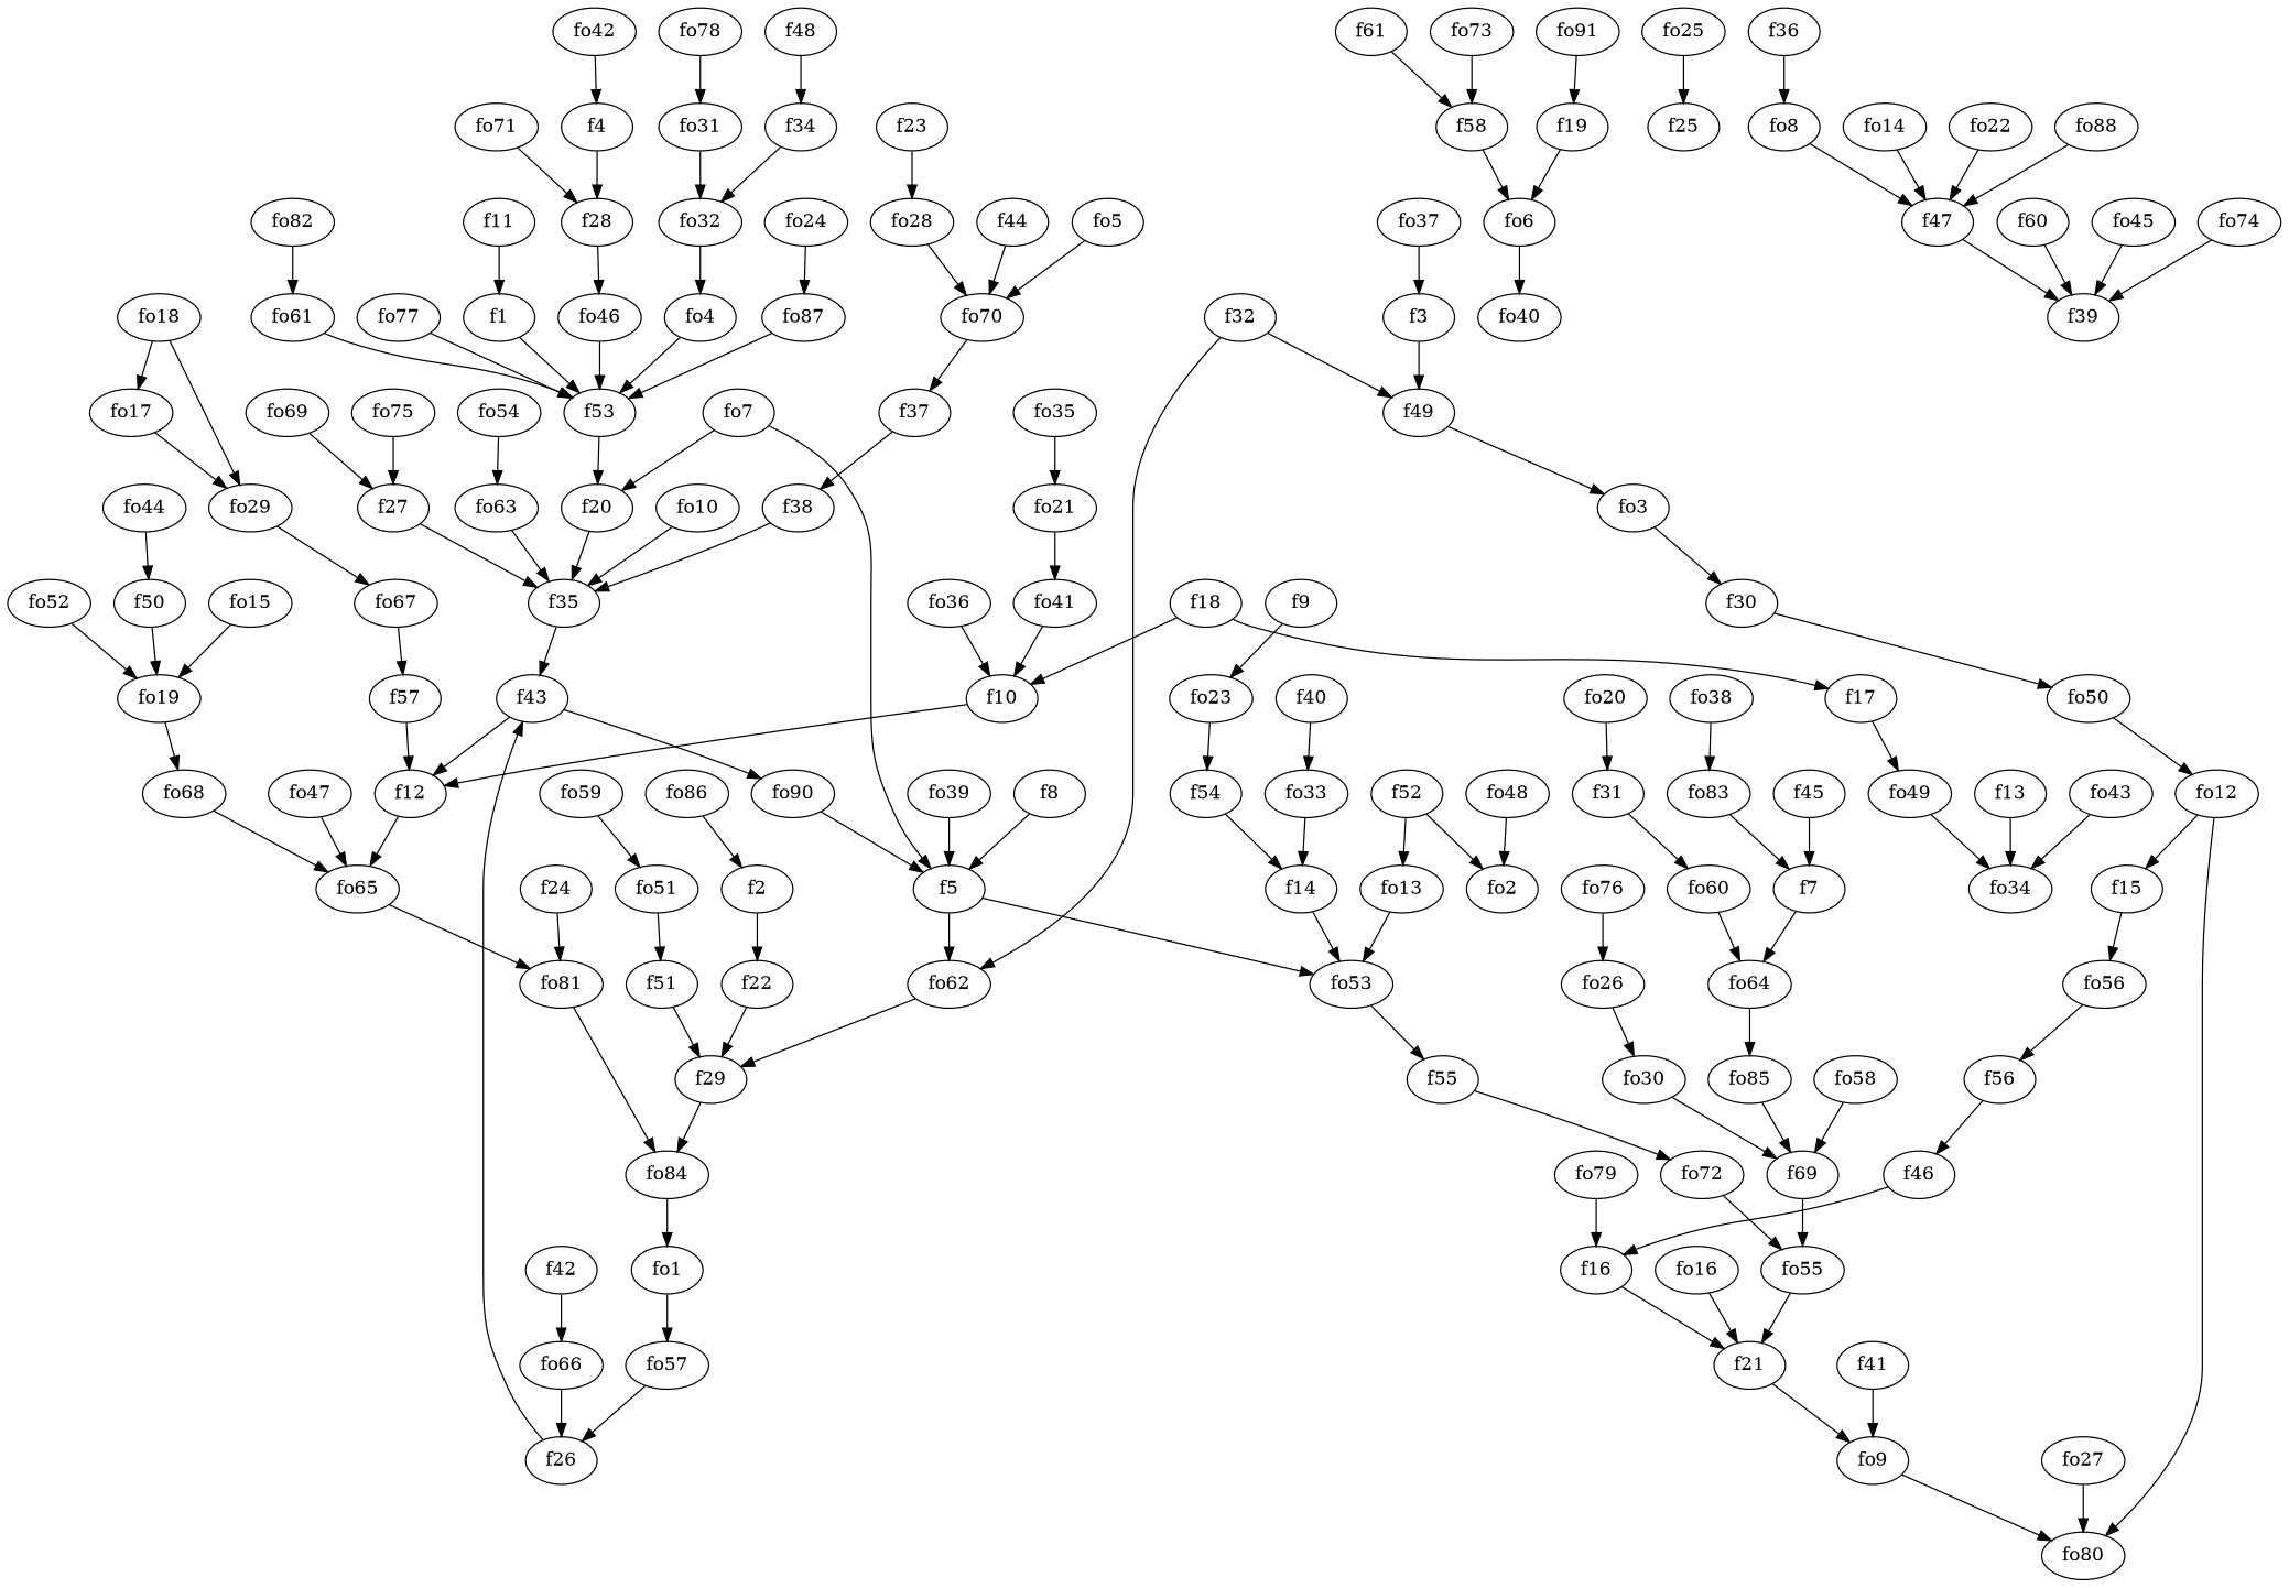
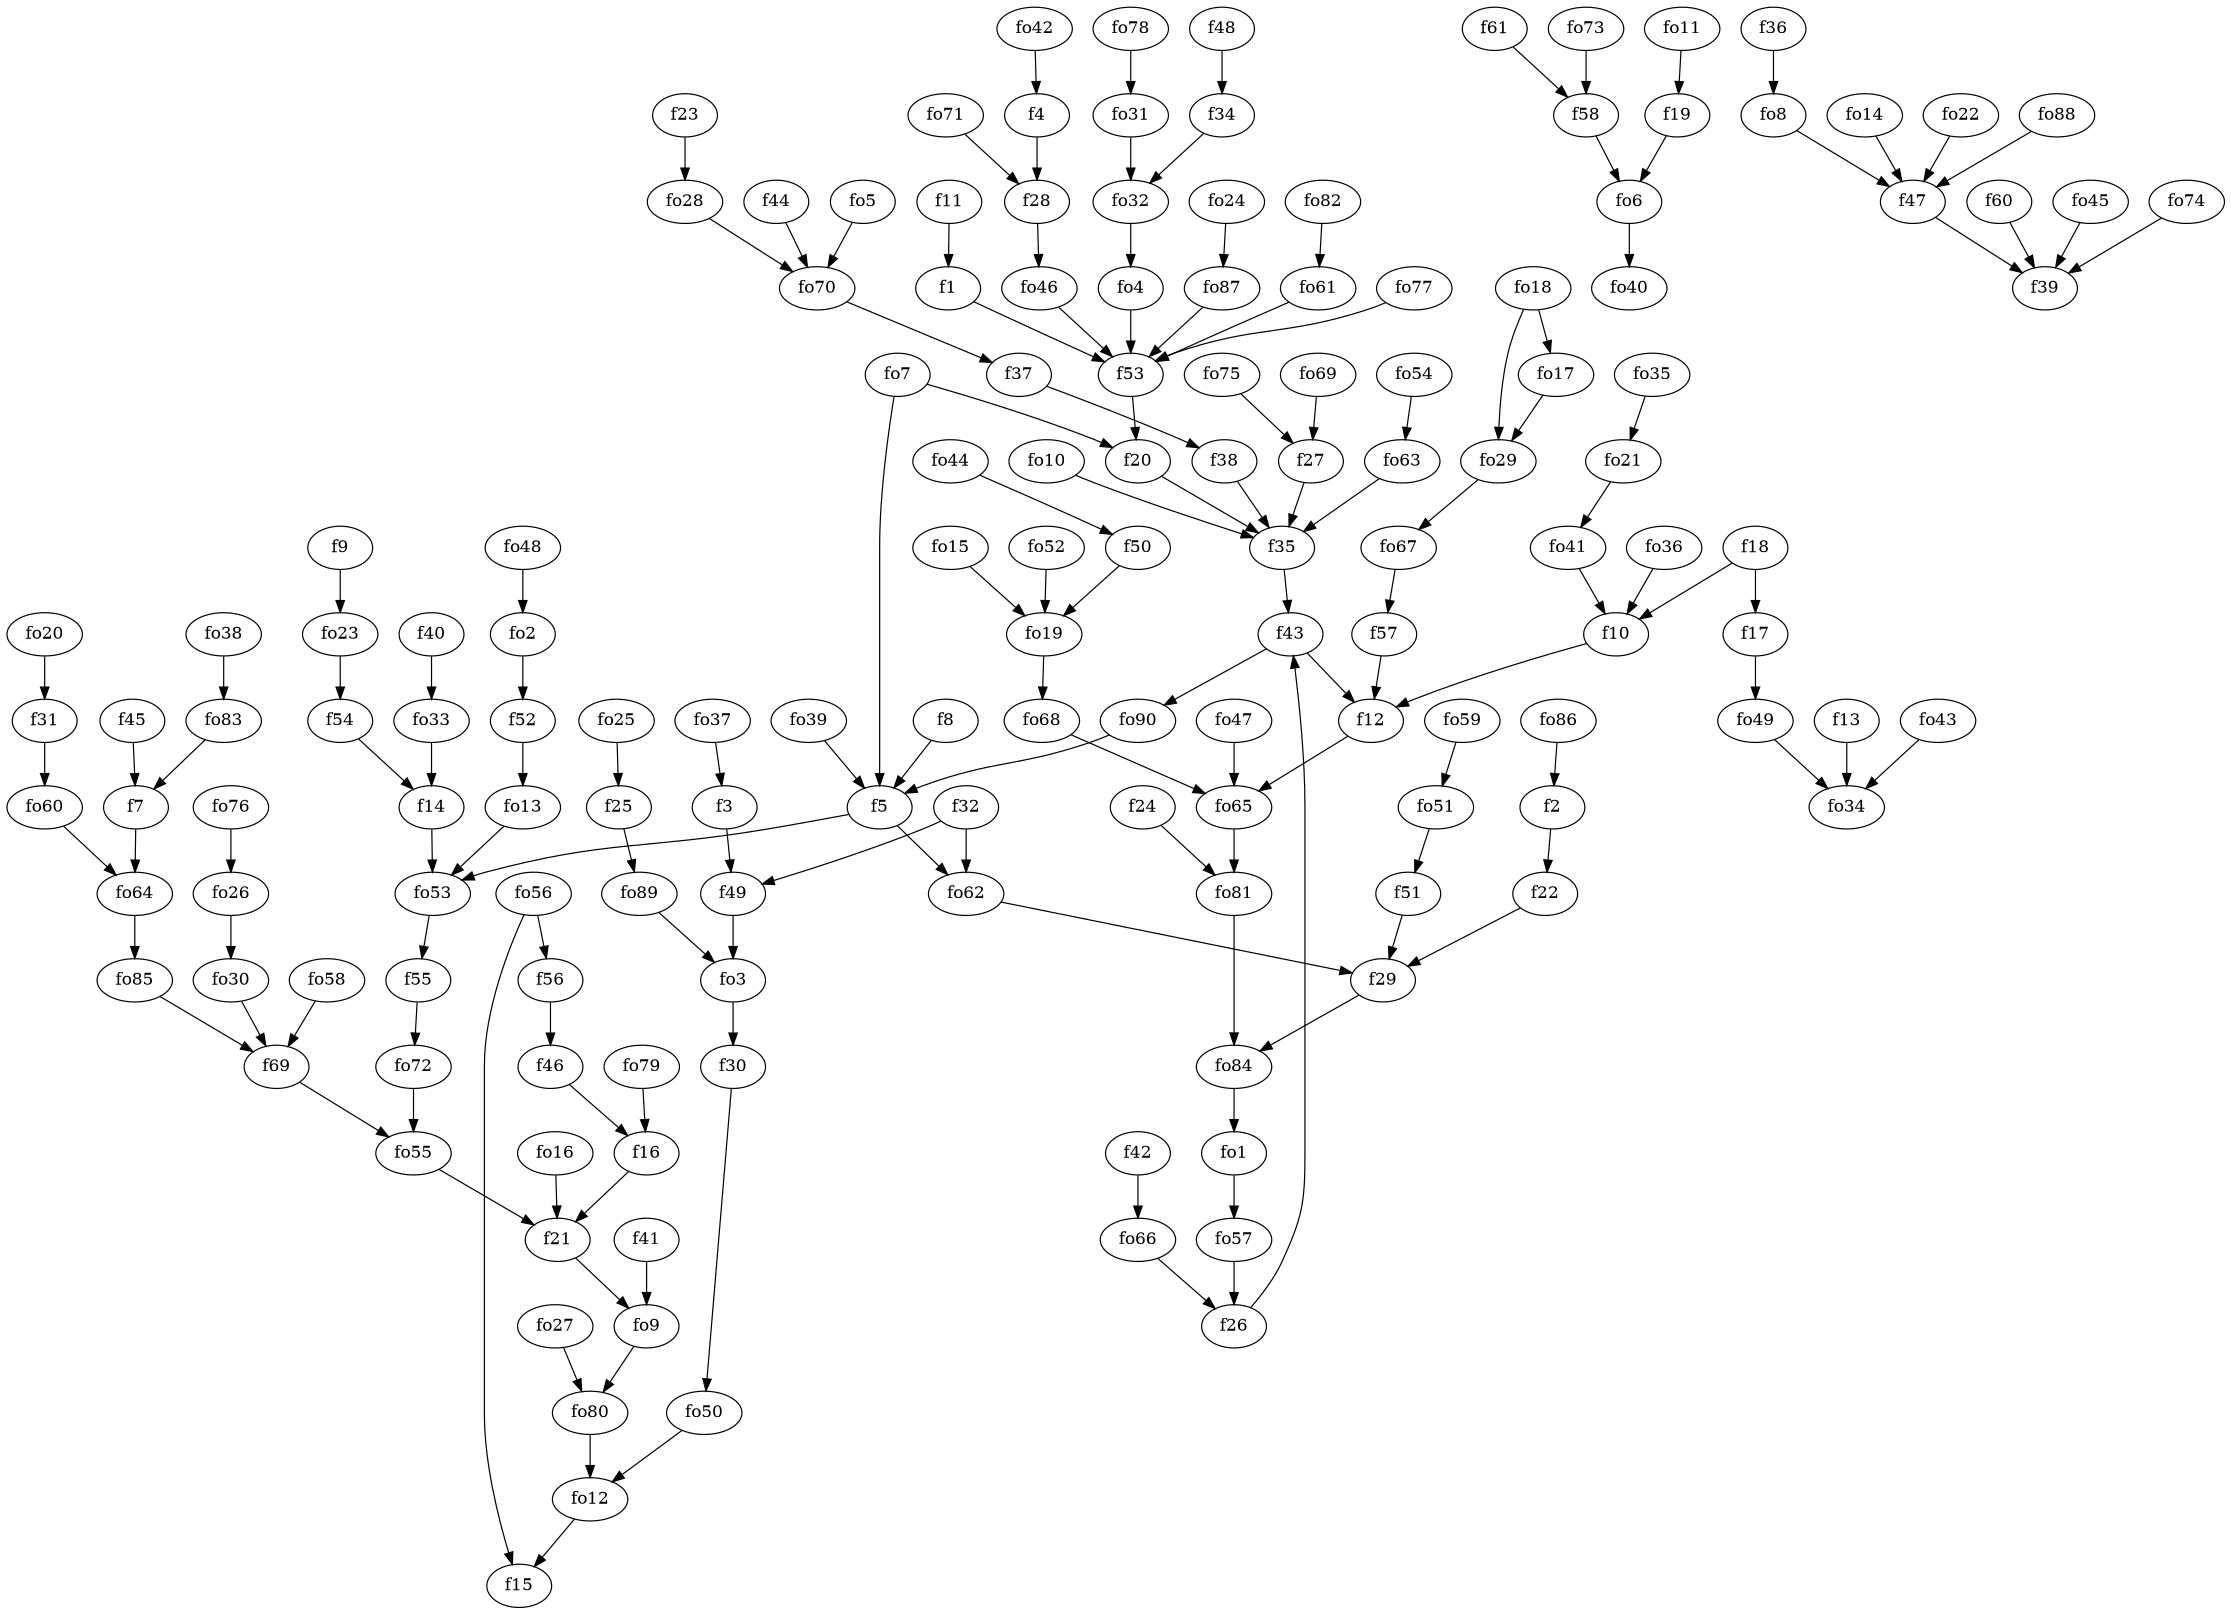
  strict digraph {
    edge [weight=2]
    f1
    f53
    f20
    f2
    f22
    f29
    f3
    f49
    fo3
    f4
    f28
    fo46
    f5
    fo53
    fo62
    f55
    f7
    fo64
    fo85
    f8
    f9
    fo23
    f54
    f10
    f12
    fo65
    f11
    fo81
    f13
    fo34
    f14
    f15
    fo56
    f56
    f16
    f21
    fo9
    f17
    fo49
    f18
    f19
    fo6
    fo40
    f35
    f43
    fo80
    fo84
    f23
    fo28
    fo70
    f24
    f25
+   fo89
    f26
    fo90
    f27
    fo1
    f30
    fo50
    fo12
    f31
    fo60
    f32
    fo63
    f34
    fo32
    fo4
    f36
    fo8
    f47
    f37
    f38
    f40
    fo33
    f41
    f42
    fo66
    f44
    f45
    f46
    f39
    f48
    f50
    fo19
    fo68
    f51
    f52
    fo13
    fo72
    fo55
    f57
    f58
    n93 [label=f69]
    f60
    f61
    fo57
    fo2
    fo5
    fo7
    fo10
-   fo11 [label=fo91]
+   fo11
    fo14
    fo15
    fo16
    fo17
    fo29
    fo67
    fo18
    fo20
    fo21
    fo41
    fo22
    fo24
    fo87
    fo25
    fo26
    fo30
    fo27
    fo31
    fo35
    fo36
    fo37
    fo38
    fo83
    fo39
    fo42
    fo43
    fo44
    fo45
    fo47
    fo48
    fo51
    fo52
    fo54
    fo58
    fo59
    fo61
    fo69
    fo71
    fo73
    fo74
    fo75
    fo76
    fo77
    fo78
    fo79
    fo82
    fo86
    fo88
    f1 -> f53
    f53 -> f20
    f20 -> f35
    f2 -> f22
    f22 -> f29
    f29 -> fo84
    f3 -> f49
    f49 -> fo3
    fo3 -> f30
    f4 -> f28
    f28 -> fo46
    fo46 -> f53
    f5 -> fo53
    f5 -> fo62
    fo53 -> f55
    fo62 -> f29
    f55 -> fo72
    f7 -> fo64
    fo64 -> fo85
    fo85 -> n93
    f8 -> f5
    f9 -> fo23
    fo23 -> f54
    f54 -> f14
    f10 -> f12
    f12 -> fo65
    fo65 -> fo81
    f11 -> f1
    fo81 -> fo84
    f13 -> fo34
    f14 -> fo53
-   f15 -> fo56
+   fo56 -> f15
    fo56 -> f56
    f56 -> f46
    f16 -> f21
    f21 -> fo9
    fo9 -> fo80
    f17 -> fo49
    fo49 -> fo34
    f18 -> f10
    f18 -> f17
    f19 -> fo6
    fo6 -> fo40
    f35 -> f43
    f43 -> f12
    f43 -> fo90
-   fo12 -> fo80
+   fo80 -> fo12
    fo84 -> fo1
    f23 -> fo28
    fo28 -> fo70
    fo70 -> f37
    f24 -> fo81
+   f25 -> fo89
+   fo89 -> fo3
    f26 -> f43
    fo90 -> f5
    f27 -> f35
    fo1 -> fo57
    f30 -> fo50
    fo50 -> fo12
    fo12 -> f15
    f31 -> fo60
    fo60 -> fo64
    f32 -> f49
    f32 -> fo62
    fo63 -> f35
    f34 -> fo32
    fo32 -> fo4
    fo4 -> f53
    f36 -> fo8
    fo8 -> f47
    f47 -> f39
    f37 -> f38
    f38 -> f35
    f40 -> fo33
    fo33 -> f14
    f41 -> fo9
    f42 -> fo66
    fo66 -> f26
    f44 -> fo70
    f45 -> f7
    f46 -> f16
    f48 -> f34
    f50 -> fo19
    fo19 -> fo68
    fo68 -> fo65
    f51 -> f29
    f52 -> fo13
    fo13 -> fo53
    fo72 -> fo55
    fo55 -> f21
    f57 -> f12
    f58 -> fo6
    n93 -> fo55
    f60 -> f39
    f61 -> f58
    fo57 -> f26
-   f52 -> fo2
+   fo2 -> f52
    fo5 -> fo70
    fo7 -> f20
    fo7 -> f5
    fo10 -> f35
    fo11 -> f19
    fo14 -> f47
    fo15 -> fo19
    fo16 -> f21
    fo17 -> fo29
    fo29 -> fo67
    fo67 -> f57
    fo18 -> fo17
    fo18 -> fo29
    fo20 -> f31
    fo21 -> fo41
    fo41 -> f10
    fo22 -> f47
    fo24 -> fo87
    fo87 -> f53
    fo25 -> f25
    fo26 -> fo30
    fo30 -> n93
    fo27 -> fo80
    fo31 -> fo32
    fo35 -> fo21
    fo36 -> f10
    fo37 -> f3
    fo38 -> fo83
    fo83 -> f7
    fo39 -> f5
    fo42 -> f4
    fo43 -> fo34
    fo44 -> f50
    fo45 -> f39
    fo47 -> fo65
    fo48 -> fo2
    fo51 -> f51
    fo52 -> fo19
    fo54 -> fo63
    fo58 -> n93
    fo59 -> fo51
    fo61 -> f53
    fo69 -> f27
    fo71 -> f28
    fo73 -> f58
    fo74 -> f39
    fo75 -> f27
    fo76 -> fo26
    fo77 -> f53
    fo78 -> fo31
    fo79 -> f16
    fo82 -> fo61
    fo86 -> f2
    fo88 -> f47
  }
